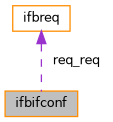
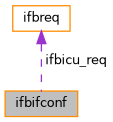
  digraph {
    node [color=darkorange fontname=Helvetica fontsize=10 shape=record style=filled]
    n1 [fillcolor=grey75 fontcolor=black height=0.2 label=ifbifconf width=0.4]
    n2 [fillcolor=white height=0.2 label=ifbreq width=0.4]
-   n2 -> n1 [color=darkorchid3 dir=back fontname=Helvetica fontsize=10 label=" req_req" labelfontname=Helvetica labelfontsize=10 style=dashed]
+   n2 -> n1 [color=darkorchid3 dir=back fontname=Helvetica fontsize=10 label=" ifbicu_req" labelfontname=Helvetica labelfontsize=10 style=dashed]
  }
